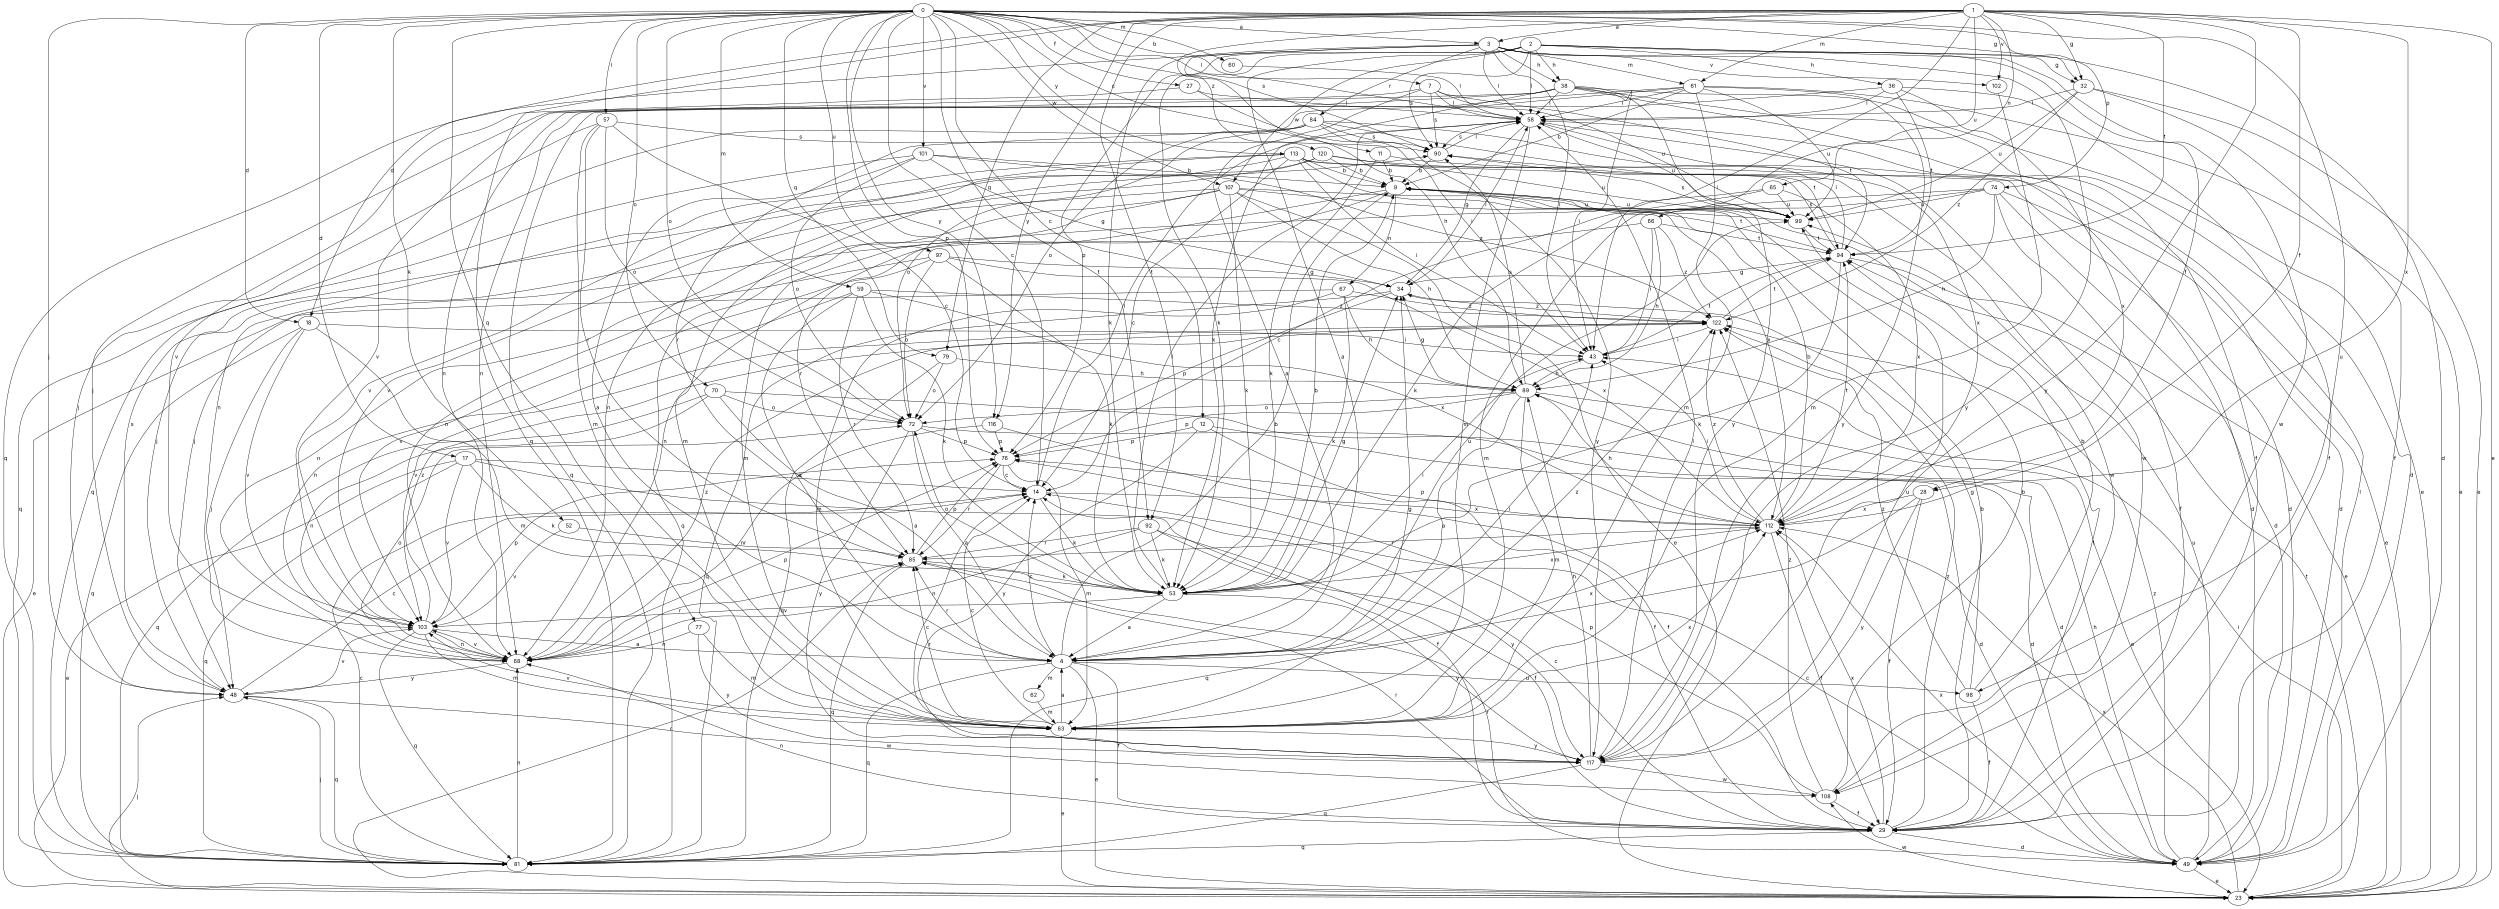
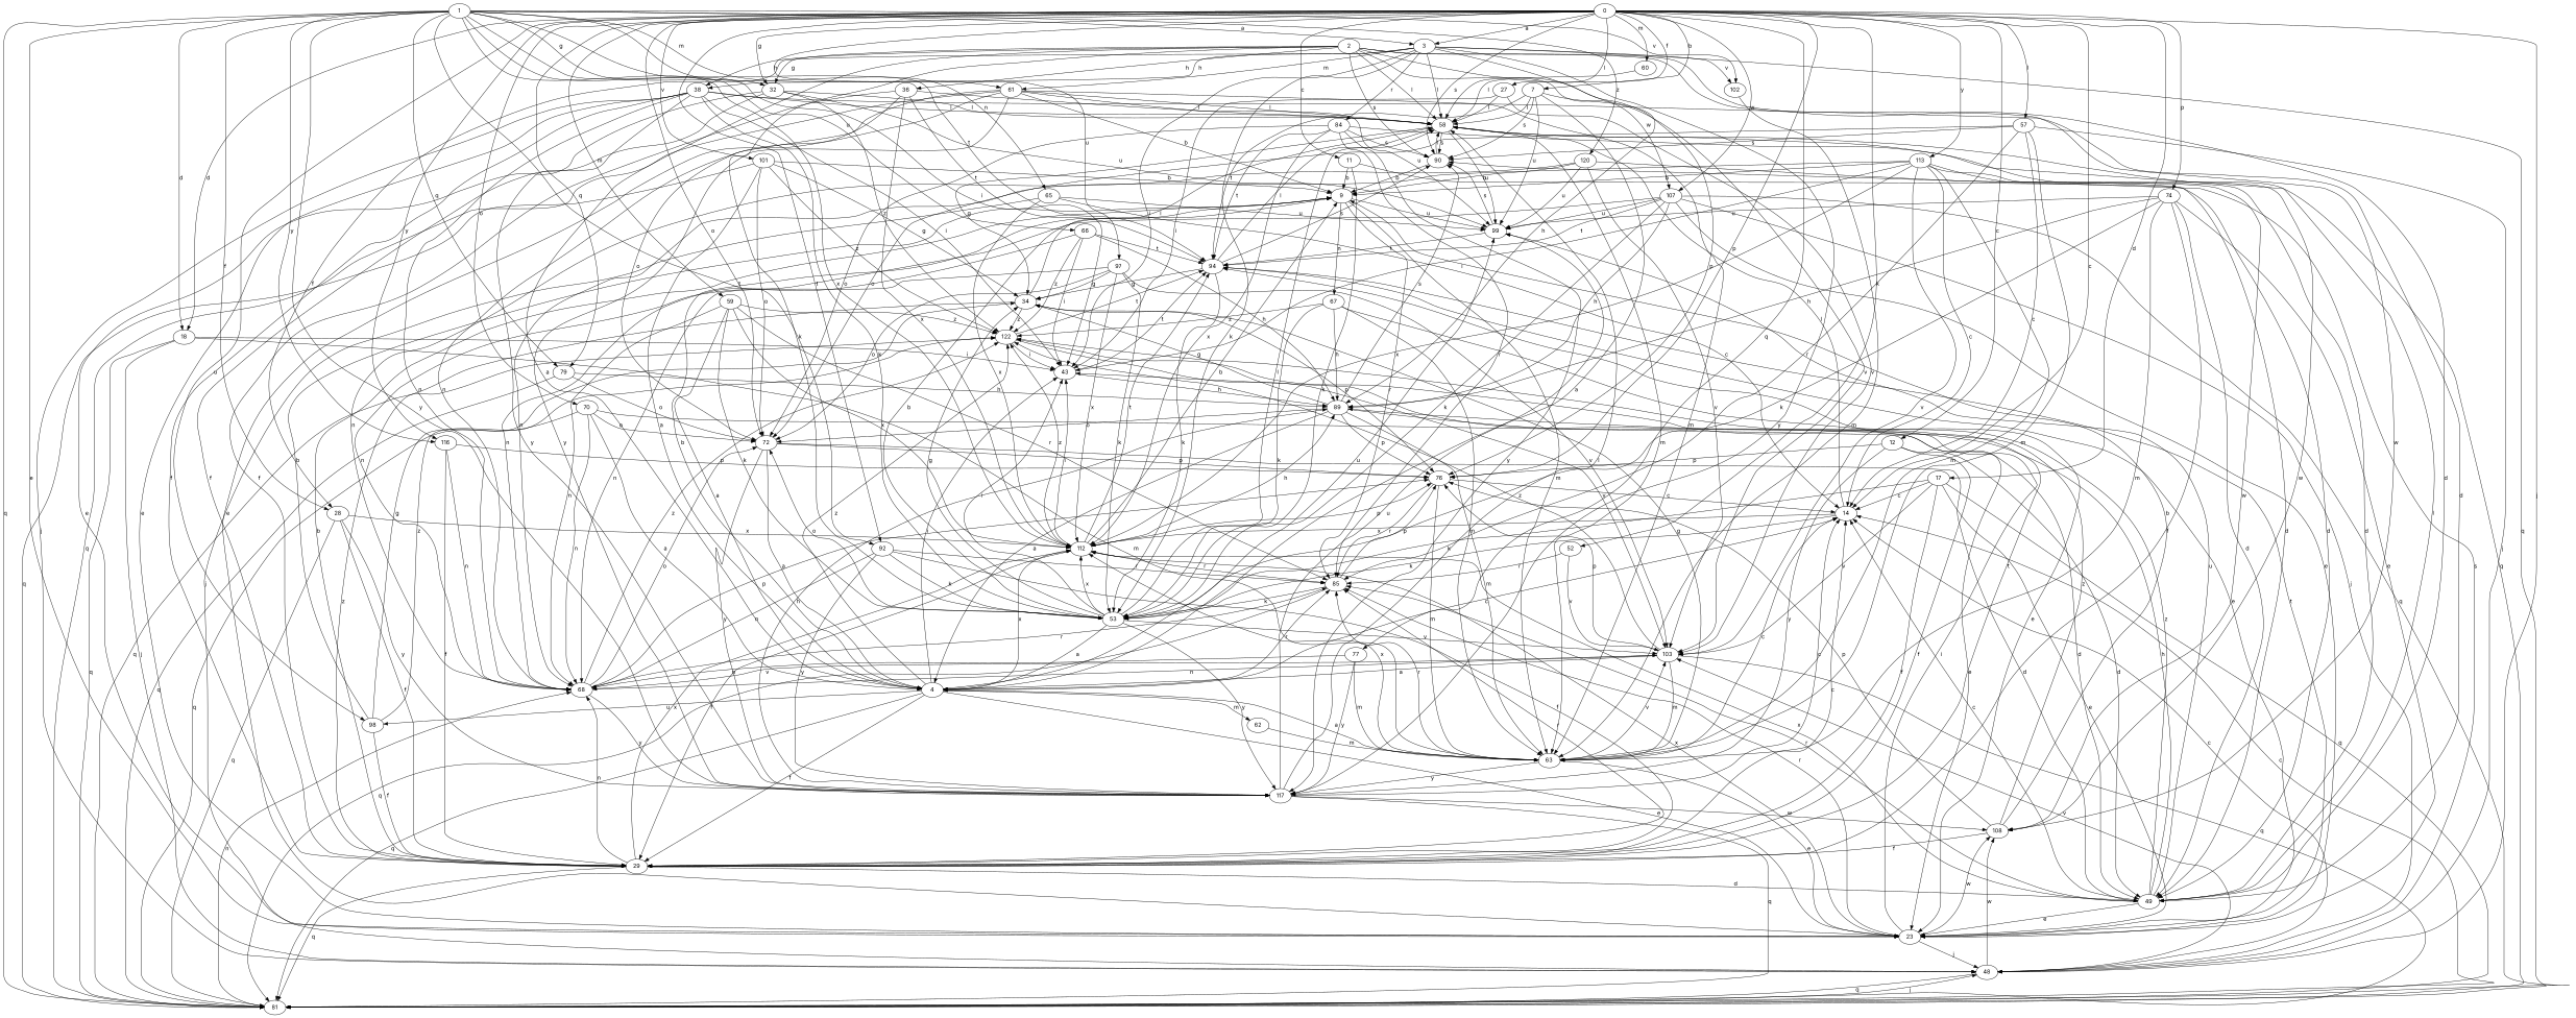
  strict digraph {
    fontname=Inter
    node [fontname=Inter]
    edge [fontname=Inter]
    0
    3
    7
    11
    12
    14
    17
    18
    27
    32
    48
    52
    57
    58
    59
    60
    70
    72
    74
    76
    77
    79
    90
    92
    97
    98
    101
    107
    113
    116
    28
    43
    61
    81
    102
    117
    38
    53
    n39 [label=89]
    84
    94
    4
    99
    103
    n45 [label=49]
    9
    29
    112
    23
    63
    122
    108
    85
    34
    68
    1
    65
    66
    120
    2
    36
    62
    67
    0 -> 3 [label=a]
    0 -> 7 [label=b]
    0 -> 11 [label=c]
    0 -> 12 [label=c]
    0 -> 14 [label=c]
    0 -> 17 [label=d]
    0 -> 18 [label=d]
    0 -> 27 [label=f]
    0 -> 32 [label=g]
    0 -> 48 [label=j]
    0 -> 52 [label=k]
    0 -> 57 [label=l]
    0 -> 58 [label=l]
    0 -> 59 [label=m]
    0 -> 60 [label=m]
    0 -> 70 [label=o]
    0 -> 72 [label=o]
    0 -> 74 [label=p]
    0 -> 76 [label=p]
    0 -> 77 [label=q]
    0 -> 79 [label=q]
    0 -> 90 [label=s]
    0 -> 92 [label=t]
    0 -> 97 [label=u]
    0 -> 98 [label=u]
    0 -> 101 [label=v]
    0 -> 107 [label=w]
    0 -> 113 [label=y]
    0 -> 116 [label=y]
    3 -> 58 [label=l]
    3 -> 28 [label=f]
    3 -> 43 [label=i]
    3 -> 61 [label=m]
    3 -> 81 [label=q]
    3 -> 102 [label=v]
    3 -> 117 [label=y]
    3 -> 38 [label=h]
    3 -> 53 [label=k]
    3 -> n39 [label=h]
    3 -> 84 [label=r]
    7 -> 58 [label=l]
    7 -> 90 [label=s]
    7 -> 94 [label=t]
    7 -> 4 [label=a]
    7 -> 99 [label=u]
    7 -> 103 [label=v]
    11 -> 53 [label=k]
    11 -> n45 [label=d]
    11 -> 9 [label=b]
    12 -> 76 [label=p]
    12 -> 117 [label=y]
    12 -> n45 [label=d]
    12 -> 29 [label=f]
    14 -> 58 [label=l]
    14 -> 53 [label=k]
    14 -> 112 [label=x]
    17 -> 14 [label=c]
    17 -> 81 [label=q]
    17 -> 53 [label=k]
    17 -> 103 [label=v]
    17 -> 29 [label=f]
    17 -> 23 [label=e]
    18 -> 48 [label=j]
    18 -> 43 [label=i]
    18 -> 81 [label=q]
-   18 -> 103 [label=v]
    18 -> 63 [label=m]
    27 -> 58 [label=l]
    27 -> 43 [label=i]
    27 -> 103 [label=v]
    32 -> 58 [label=l]
    32 -> 99 [label=u]
    32 -> 29 [label=f]
    32 -> 23 [label=e]
    32 -> 122 [label=z]
    48 -> 14 [label=c]
    48 -> 90 [label=s]
    48 -> 81 [label=q]
    48 -> 103 [label=v]
    48 -> 108 [label=w]
    52 -> 103 [label=v]
    52 -> 85 [label=r]
    57 -> 14 [label=c]
    57 -> 48 [label=j]
    57 -> 72 [label=o]
    57 -> 90 [label=s]
    57 -> 63 [label=m]
    57 -> 85 [label=r]
    58 -> 90 [label=s]
    58 -> 99 [label=u]
    58 -> 63 [label=m]
    58 -> 108 [label=w]
    58 -> 34 [label=g]
    59 -> 53 [label=k]
    59 -> 4 [label=a]
    59 -> 112 [label=x]
    59 -> 122 [label=z]
    59 -> 85 [label=r]
    59 -> 68 [label=n]
    60 -> 58 [label=l]
    70 -> 72 [label=o]
    70 -> 81 [label=q]
    70 -> 4 [label=a]
    70 -> n45 [label=d]
    70 -> 68 [label=n]
    72 -> 76 [label=p]
    72 -> 117 [label=y]
    72 -> 4 [label=a]
    72 -> n45 [label=d]
    74 -> 53 [label=k]
    74 -> n39 [label=h]
    74 -> 99 [label=u]
    74 -> n45 [label=d]
    74 -> 29 [label=f]
    74 -> 23 [label=e]
    74 -> 63 [label=m]
    76 -> 14 [label=c]
    76 -> 63 [label=m]
    76 -> 85 [label=r]
    77 -> 117 [label=y]
    77 -> 63 [label=m]
    77 -> 68 [label=n]
    79 -> 72 [label=o]
    79 -> 81 [label=q]
    79 -> n39 [label=h]
    90 -> 58 [label=l]
    90 -> 9 [label=b]
    92 -> 117 [label=y]
    92 -> 53 [label=k]
    92 -> 29 [label=f]
    92 -> 85 [label=r]
    92 -> 68 [label=n]
    97 -> 72 [label=o]
    97 -> 53 [label=k]
    97 -> 103 [label=v]
    97 -> 112 [label=x]
    97 -> 34 [label=g]
    97 -> 68 [label=n]
    98 -> 9 [label=b]
    98 -> 29 [label=f]
    98 -> 122 [label=z]
    98 -> 34 [label=g]
    101 -> 72 [label=o]
    101 -> 81 [label=q]
    101 -> 4 [label=a]
    101 -> 9 [label=b]
    101 -> 122 [label=z]
    101 -> 34 [label=g]
    107 -> 48 [label=j]
    107 -> 81 [label=q]
    107 -> 53 [label=k]
    107 -> n39 [label=h]
    107 -> 94 [label=t]
    107 -> 99 [label=u]
    107 -> 23 [label=e]
    107 -> 68 [label=n]
    113 -> 14 [label=c]
    113 -> 43 [label=i]
    113 -> 103 [label=v]
    113 -> n45 [label=d]
    113 -> 9 [label=b]
    113 -> 112 [label=x]
    113 -> 63 [label=m]
    113 -> 108 [label=w]
    113 -> 68 [label=n]
    116 -> 76 [label=p]
    116 -> 29 [label=f]
    116 -> 68 [label=n]
    28 -> 81 [label=q]
    28 -> 117 [label=y]
    28 -> 29 [label=f]
    28 -> 112 [label=x]
    43 -> n39 [label=h]
    43 -> 94 [label=t]
    61 -> 58 [label=l]
    61 -> 81 [label=q]
    61 -> 117 [label=y]
    61 -> 99 [label=u]
    61 -> 9 [label=b]
    61 -> 23 [label=e]
    61 -> 63 [label=m]
    61 -> 68 [label=n]
    81 -> 14 [label=c]
    81 -> 48 [label=j]
    81 -> 68 [label=n]
    102 -> 63 [label=m]
    117 -> 14 [label=c]
    117 -> 58 [label=l]
    117 -> 81 [label=q]
    117 -> n39 [label=h]
    117 -> 99 [label=u]
    117 -> 108 [label=w]
    38 -> 48 [label=j]
    38 -> 58 [label=l]
    38 -> 43 [label=i]
    38 -> 117 [label=y]
    38 -> 53 [label=k]
    38 -> n45 [label=d]
    38 -> 29 [label=f]
    38 -> 23 [label=e]
    38 -> 68 [label=n]
    53 -> 58 [label=l]
    53 -> 72 [label=o]
    53 -> 43 [label=i]
    53 -> 117 [label=y]
    53 -> 4 [label=a]
    53 -> 103 [label=v]
    53 -> 9 [label=b]
    53 -> 112 [label=x]
    53 -> 34 [label=g]
    n39 -> 72 [label=o]
    n39 -> 76 [label=p]
    n39 -> 90 [label=s]
    n39 -> 4 [label=a]
    n39 -> 23 [label=e]
    n39 -> 63 [label=m]
    n39 -> 34 [label=g]
    84 -> 72 [label=o]
    84 -> 90 [label=s]
    84 -> 81 [label=q]
    84 -> 117 [label=y]
    84 -> 94 [label=t]
    84 -> 112 [label=x]
    84 -> 85 [label=r]
    94 -> 58 [label=l]
    94 -> 90 [label=s]
    94 -> 53 [label=k]
    94 -> 23 [label=e]
    94 -> 34 [label=g]
    4 -> 14 [label=c]
    4 -> 98 [label=u]
    4 -> 43 [label=i]
    4 -> 81 [label=q]
    4 -> 99 [label=u]
    4 -> 9 [label=b]
    4 -> 29 [label=f]
    4 -> 112 [label=x]
    4 -> 23 [label=e]
    4 -> 122 [label=z]
    4 -> 85 [label=r]
    4 -> 62 [label=m]
    99 -> 90 [label=s]
    99 -> 94 [label=t]
    103 -> 76 [label=p]
    103 -> 81 [label=q]
    103 -> 4 [label=a]
    103 -> 63 [label=m]
    103 -> 122 [label=z]
    103 -> 68 [label=n]
    n45 -> 14 [label=c]
    n45 -> 58 [label=l]
    n45 -> n39 [label=h]
    n45 -> 99 [label=u]
    n45 -> 112 [label=x]
    n45 -> 23 [label=e]
    n45 -> 122 [label=z]
    n45 -> 85 [label=r]
    9 -> 99 [label=u]
    9 -> 63 [label=m]
    9 -> 85 [label=r]
    9 -> 67 [label=n]
    29 -> 14 [label=c]
    29 -> 81 [label=q]
    29 -> 94 [label=t]
    29 -> n45 [label=d]
    29 -> 9 [label=b]
    29 -> 112 [label=x]
    29 -> 122 [label=z]
    29 -> 85 [label=r]
    29 -> 68 [label=n]
    112 -> 76 [label=p]
    112 -> 43 [label=i]
    112 -> n39 [label=h]
    112 -> 94 [label=t]
    112 -> 9 [label=b]
    112 -> 29 [label=f]
    112 -> 122 [label=z]
    112 -> 85 [label=r]
    23 -> 48 [label=j]
    23 -> 43 [label=i]
    23 -> 94 [label=t]
    23 -> 112 [label=x]
    23 -> 108 [label=w]
    23 -> 85 [label=r]
    63 -> 14 [label=c]
    63 -> 117 [label=y]
    63 -> 4 [label=a]
    63 -> 103 [label=v]
    63 -> 112 [label=x]
    63 -> 23 [label=e]
    63 -> 85 [label=r]
    63 -> 34 [label=g]
    122 -> 43 [label=i]
    122 -> 94 [label=t]
    122 -> 103 [label=v]
    108 -> 76 [label=p]
    108 -> 9 [label=b]
    108 -> 29 [label=f]
    108 -> 122 [label=z]
    85 -> 76 [label=p]
    85 -> 81 [label=q]
    85 -> 53 [label=k]
    34 -> 58 [label=l]
    34 -> 76 [label=p]
    34 -> 81 [label=q]
    34 -> 122 [label=z]
    68 -> 72 [label=o]
    68 -> 76 [label=p]
-   68 -> 48 [label=y]
+   68 -> 117 [label=y]
    68 -> 103 [label=v]
    68 -> 122 [label=z]
    68 -> 85 [label=r]
    1 -> 3 [label=a]
    1 -> 18 [label=d]
    1 -> 32 [label=g]
    1 -> 79 [label=q]
    1 -> 92 [label=t]
    1 -> 116 [label=y]
    1 -> 28 [label=f]
    1 -> 43 [label=i]
    1 -> 61 [label=m]
    1 -> 81 [label=q]
    1 -> 102 [label=v]
    1 -> 117 [label=y]
    1 -> 94 [label=t]
    1 -> 112 [label=x]
    1 -> 23 [label=e]
    1 -> 65 [label=n]
    1 -> 66 [label=u]
    1 -> 120 [label=z]
    65 -> 14 [label=c]
    65 -> 48 [label=j]
    65 -> 99 [label=u]
    65 -> 112 [label=x]
    66 -> 43 [label=i]
    66 -> n39 [label=h]
    66 -> 94 [label=t]
    66 -> 122 [label=z]
    66 -> 68 [label=n]
    120 -> 99 [label=u]
    120 -> 103 [label=v]
    120 -> n45 [label=d]
    120 -> 9 [label=b]
    120 -> 68 [label=n]
    2 -> 32 [label=g]
    2 -> 58 [label=l]
    2 -> 76 [label=p]
    2 -> 90 [label=s]
    2 -> 107 [label=w]
    2 -> 38 [label=h]
    2 -> 53 [label=k]
    2 -> 4 [label=a]
    2 -> n45 [label=d]
    2 -> 108 [label=w]
    2 -> 36 [label=h]
    36 -> 58 [label=l]
    36 -> 72 [label=o]
    36 -> 94 [label=t]
    36 -> 29 [label=f]
    36 -> 112 [label=x]
    62 -> 63 [label=m]
    67 -> 53 [label=k]
    67 -> n39 [label=h]
    67 -> 23 [label=e]
    67 -> 63 [label=m]
    67 -> 122 [label=z]
  }
